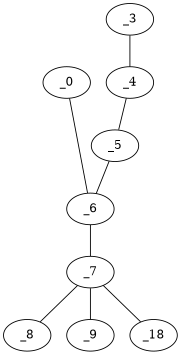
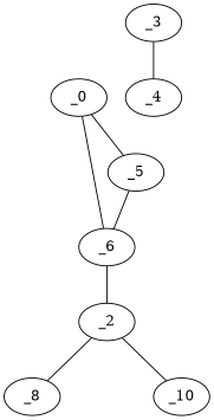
  graph {
    node [charge=0 chem=1 symbol="C  " x=3 y=1]
    edge [valence=1]
    n1 [label=_0 x=2.134 y=-0.5]
    _6 [y=0]
-   _7 [chem=24 symbol="Sb "]
+   _7 [chem=24 symbol="Sb " label=_2]
    _3 [y=-2]
    _4 [x=3.866 y=-1.5]
    _8 [chem=2 symbol="O  " y=2]
-   _9 [chem=2 symbol="O  " x=2]
-   _10 [chem=2 symbol="O  " x=4 label=_18]
+   _10 [chem=2 symbol="O  " x=4]
    _5 [x=3.866 y=-0.5]
    n1 -- _6 [valence=2]
    _6 -- _7
    _7 -- _8 [valence=2]
-   _7 -- _9
    _7 -- _10
    _3 -- _4
-   _4 -- _5 [valence=2]
+   n1 -- _5 [valence=2]
    _5 -- _6
  }
